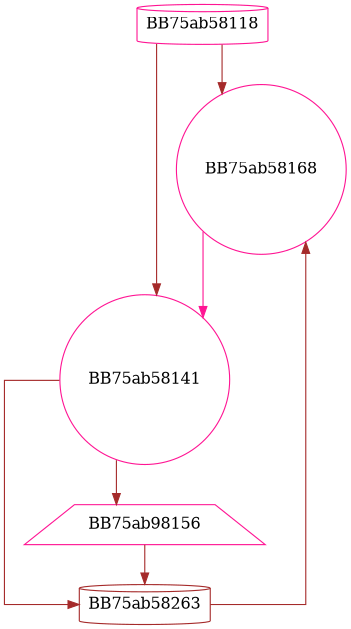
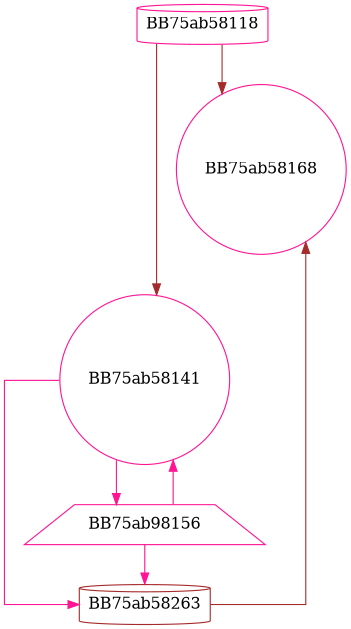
  digraph {
    splines=ortho
    node [color=deeppink shape=circle]
    edge [color=brown]
    BB75ab58168
    BB75ab58118 [shape=cylinder]
    BB75ab58141
    n4 [color=brown label=BB75ab58263 shape=cylinder]
    n5 [label=BB75ab98156 shape=trapezium]
    BB75ab58118 -> BB75ab58168
    BB75ab58118 -> BB75ab58141
-   BB75ab58141 -> n4
-   BB75ab58141 -> n5
+   BB75ab58141 -> n4 [color=deeppink]
+   BB75ab58141 -> n5 [color=deeppink]
    n4 -> BB75ab58168
-   BB75ab58168 -> BB75ab58141 [color=deeppink]
-   n5 -> n4
+   n5 -> BB75ab58141 [color=deeppink]
+   n5 -> n4 [color=deeppink]
  }
